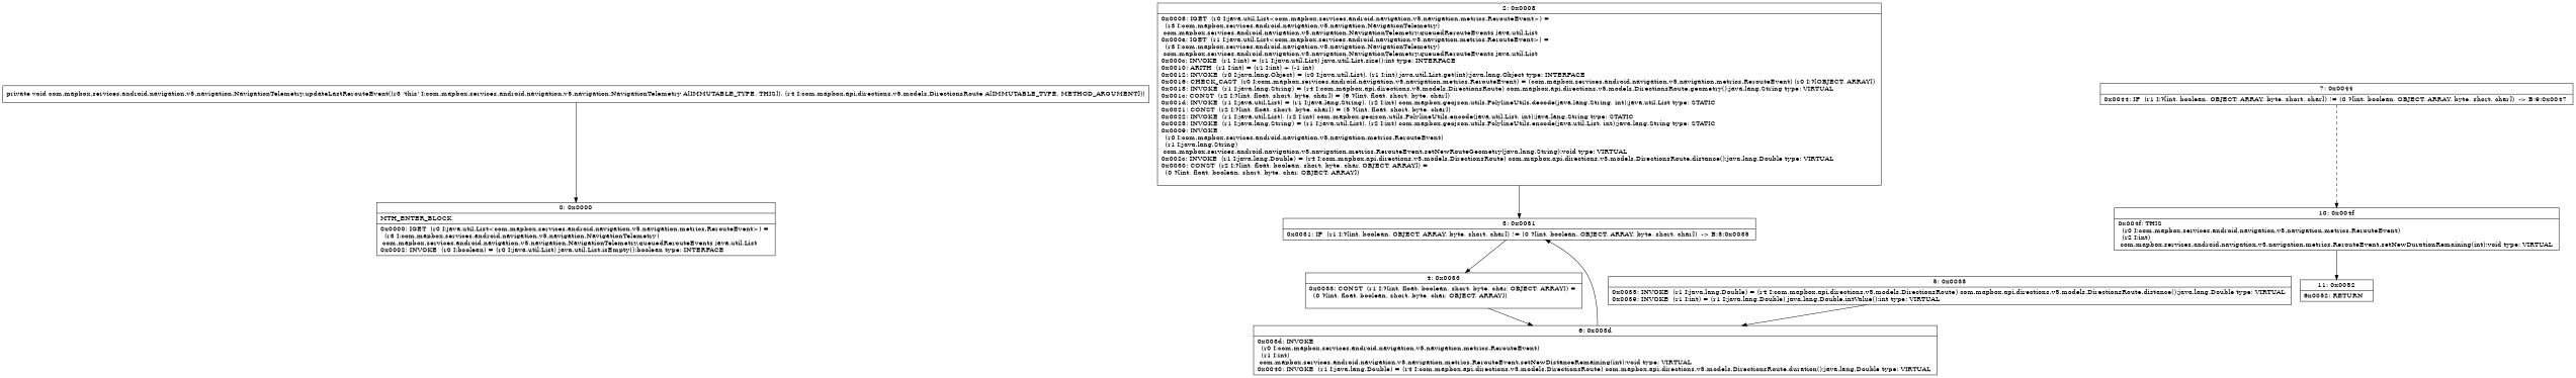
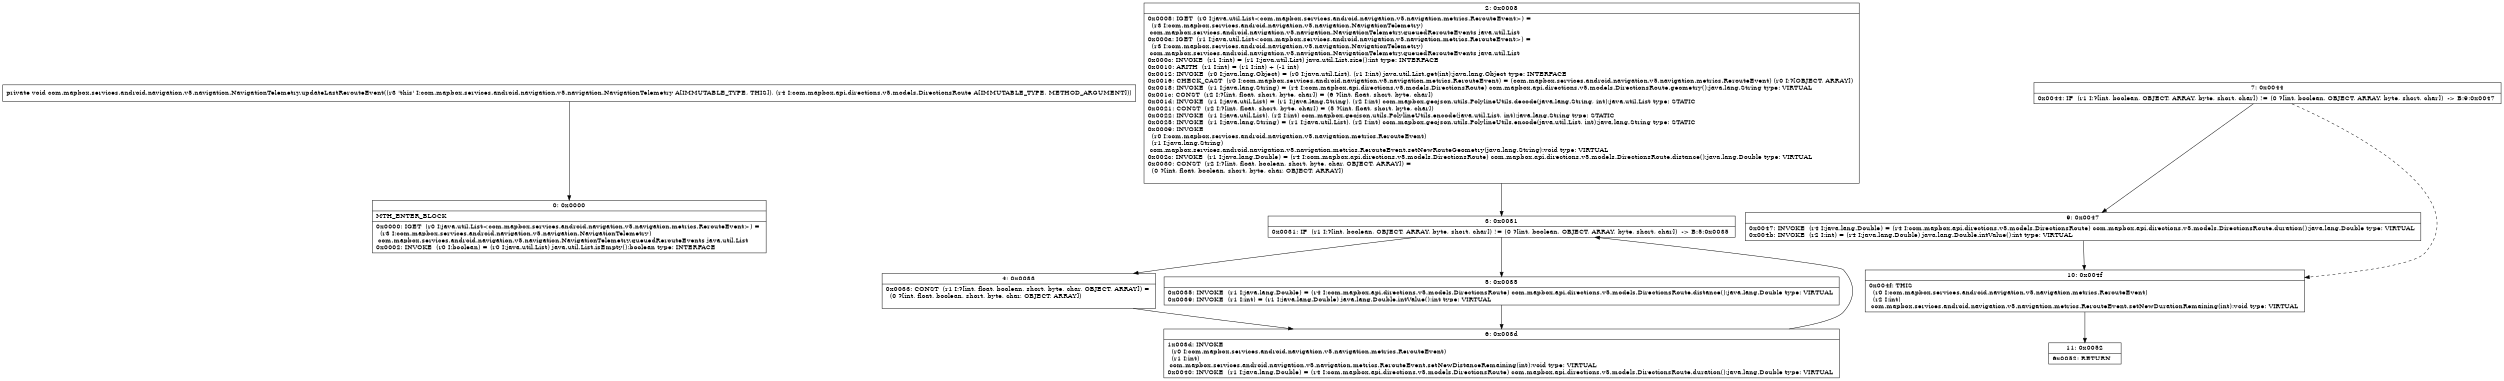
  digraph {
    node [shape=record]
    n1 [label="{0\:\ 0x0000|MTH_ENTER_BLOCK\l|0x0000: IGET  (r0 I:java.util.List\<com.mapbox.services.android.navigation.v5.navigation.metrics.RerouteEvent\>) = \l  (r3 I:com.mapbox.services.android.navigation.v5.navigation.NavigationTelemetry)\l com.mapbox.services.android.navigation.v5.navigation.NavigationTelemetry.queuedRerouteEvents java.util.List \l0x0002: INVOKE  (r0 I:boolean) = (r0 I:java.util.List) java.util.List.isEmpty():boolean type: INTERFACE \l}"]
    n2 [label="{2\:\ 0x0008|0x0008: IGET  (r0 I:java.util.List\<com.mapbox.services.android.navigation.v5.navigation.metrics.RerouteEvent\>) = \l  (r3 I:com.mapbox.services.android.navigation.v5.navigation.NavigationTelemetry)\l com.mapbox.services.android.navigation.v5.navigation.NavigationTelemetry.queuedRerouteEvents java.util.List \l0x000a: IGET  (r1 I:java.util.List\<com.mapbox.services.android.navigation.v5.navigation.metrics.RerouteEvent\>) = \l  (r3 I:com.mapbox.services.android.navigation.v5.navigation.NavigationTelemetry)\l com.mapbox.services.android.navigation.v5.navigation.NavigationTelemetry.queuedRerouteEvents java.util.List \l0x000c: INVOKE  (r1 I:int) = (r1 I:java.util.List) java.util.List.size():int type: INTERFACE \l0x0010: ARITH  (r1 I:int) = (r1 I:int) + (\-1 int) \l0x0012: INVOKE  (r0 I:java.lang.Object) = (r0 I:java.util.List), (r1 I:int) java.util.List.get(int):java.lang.Object type: INTERFACE \l0x0016: CHECK_CAST  (r0 I:com.mapbox.services.android.navigation.v5.navigation.metrics.RerouteEvent) = (com.mapbox.services.android.navigation.v5.navigation.metrics.RerouteEvent) (r0 I:?[OBJECT, ARRAY]) \l0x0018: INVOKE  (r1 I:java.lang.String) = (r4 I:com.mapbox.api.directions.v5.models.DirectionsRoute) com.mapbox.api.directions.v5.models.DirectionsRoute.geometry():java.lang.String type: VIRTUAL \l0x001c: CONST  (r2 I:?[int, float, short, byte, char]) = (6 ?[int, float, short, byte, char]) \l0x001d: INVOKE  (r1 I:java.util.List) = (r1 I:java.lang.String), (r2 I:int) com.mapbox.geojson.utils.PolylineUtils.decode(java.lang.String, int):java.util.List type: STATIC \l0x0021: CONST  (r2 I:?[int, float, short, byte, char]) = (5 ?[int, float, short, byte, char]) \l0x0022: INVOKE  (r1 I:java.util.List), (r2 I:int) com.mapbox.geojson.utils.PolylineUtils.encode(java.util.List, int):java.lang.String type: STATIC \l0x0025: INVOKE  (r1 I:java.lang.String) = (r1 I:java.util.List), (r2 I:int) com.mapbox.geojson.utils.PolylineUtils.encode(java.util.List, int):java.lang.String type: STATIC \l0x0009: INVOKE  \l  (r0 I:com.mapbox.services.android.navigation.v5.navigation.metrics.RerouteEvent)\l  (r1 I:java.lang.String)\l com.mapbox.services.android.navigation.v5.navigation.metrics.RerouteEvent.setNewRouteGeometry(java.lang.String):void type: VIRTUAL \l0x002c: INVOKE  (r1 I:java.lang.Double) = (r4 I:com.mapbox.api.directions.v5.models.DirectionsRoute) com.mapbox.api.directions.v5.models.DirectionsRoute.distance():java.lang.Double type: VIRTUAL \l0x0030: CONST  (r2 I:?[int, float, boolean, short, byte, char, OBJECT, ARRAY]) = \l  (0 ?[int, float, boolean, short, byte, char, OBJECT, ARRAY])\l \l}"]
    n3 [label="{3\:\ 0x0031|0x0031: IF  (r1 I:?[int, boolean, OBJECT, ARRAY, byte, short, char]) != (0 ?[int, boolean, OBJECT, ARRAY, byte, short, char])  \-\> B:5:0x0035 \l}"]
    n4 [label="{11\:\ 0x0052|6x0052: RETURN   \l}"]
    n5 [label="{4\:\ 0x0033|0x0033: CONST  (r1 I:?[int, float, boolean, short, byte, char, OBJECT, ARRAY]) = \l  (0 ?[int, float, boolean, short, byte, char, OBJECT, ARRAY])\l \l}"]
    n6 [label="{5\:\ 0x0035|0x0035: INVOKE  (r1 I:java.lang.Double) = (r4 I:com.mapbox.api.directions.v5.models.DirectionsRoute) com.mapbox.api.directions.v5.models.DirectionsRoute.distance():java.lang.Double type: VIRTUAL \l0x0039: INVOKE  (r1 I:int) = (r1 I:java.lang.Double) java.lang.Double.intValue():int type: VIRTUAL \l}"]
-   n7 [label="{6\:\ 0x003d|0x003d: INVOKE  \l  (r0 I:com.mapbox.services.android.navigation.v5.navigation.metrics.RerouteEvent)\l  (r1 I:int)\l com.mapbox.services.android.navigation.v5.navigation.metrics.RerouteEvent.setNewDistanceRemaining(int):void type: VIRTUAL \l0x0040: INVOKE  (r1 I:java.lang.Double) = (r4 I:com.mapbox.api.directions.v5.models.DirectionsRoute) com.mapbox.api.directions.v5.models.DirectionsRoute.duration():java.lang.Double type: VIRTUAL \l}"]
+   n7 [label="{6\:\ 0x003d|1x003d: INVOKE  \l  (r0 I:com.mapbox.services.android.navigation.v5.navigation.metrics.RerouteEvent)\l  (r1 I:int)\l com.mapbox.services.android.navigation.v5.navigation.metrics.RerouteEvent.setNewDistanceRemaining(int):void type: VIRTUAL \l0x0040: INVOKE  (r1 I:java.lang.Double) = (r4 I:com.mapbox.api.directions.v5.models.DirectionsRoute) com.mapbox.api.directions.v5.models.DirectionsRoute.duration():java.lang.Double type: VIRTUAL \l}"]
    n8 [label="{7\:\ 0x0044|0x0044: IF  (r1 I:?[int, boolean, OBJECT, ARRAY, byte, short, char]) != (0 ?[int, boolean, OBJECT, ARRAY, byte, short, char])  \-\> B:9:0x0047 \l}"]
+   n9 [label="{9\:\ 0x0047|0x0047: INVOKE  (r4 I:java.lang.Double) = (r4 I:com.mapbox.api.directions.v5.models.DirectionsRoute) com.mapbox.api.directions.v5.models.DirectionsRoute.duration():java.lang.Double type: VIRTUAL \l0x004b: INVOKE  (r2 I:int) = (r4 I:java.lang.Double) java.lang.Double.intValue():int type: VIRTUAL \l}"]
    n10 [label="{10\:\ 0x004f|0x004f: THIS  \l  (r0 I:com.mapbox.services.android.navigation.v5.navigation.metrics.RerouteEvent)\l  (r2 I:int)\l com.mapbox.services.android.navigation.v5.navigation.metrics.RerouteEvent.setNewDurationRemaining(int):void type: VIRTUAL \l}"]
    n11 [label="{private void com.mapbox.services.android.navigation.v5.navigation.NavigationTelemetry.updateLastRerouteEvent((r3 'this' I:com.mapbox.services.android.navigation.v5.navigation.NavigationTelemetry A[IMMUTABLE_TYPE, THIS]), (r4 I:com.mapbox.api.directions.v5.models.DirectionsRoute A[IMMUTABLE_TYPE, METHOD_ARGUMENT])) }"]
    n2 -> n3
    n3 -> n5 [style=solid]
+   n3 -> n6
    n5 -> n7
    n6 -> n7
    n7 -> n3
+   n8 -> n9
    n8 -> n10 [style=dashed]
+   n9 -> n10
    n10 -> n4
    n11 -> n1
  }
